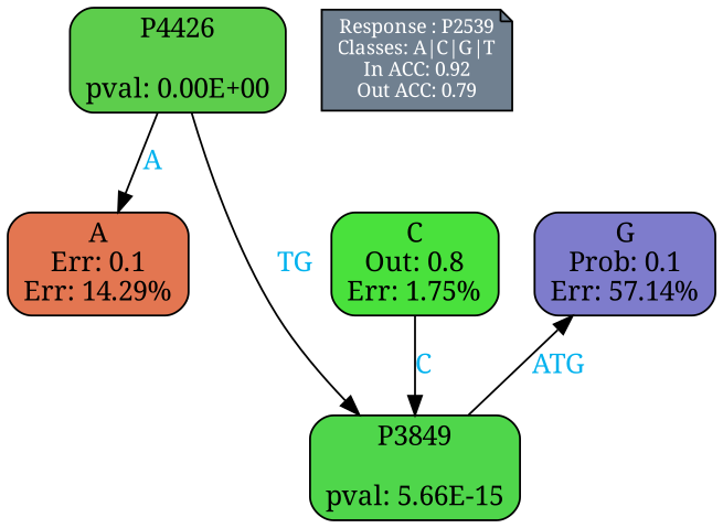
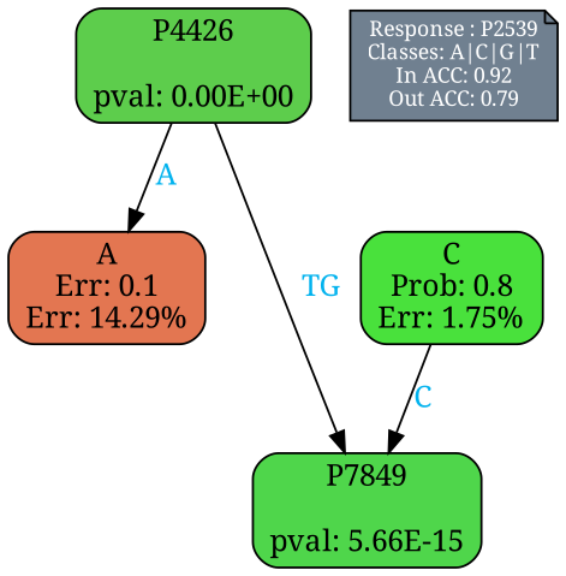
  digraph {
    fontname="Noto Serif"
    ranksep=equally
    splines=polylines
    node [color=black fontname="Noto Serif" shape=box style="filled, rounded"]
    edge [fontcolor=deepskyblue2 fontname="Noto Serif"]
    n1 [fillcolor="#e37651" label="A\nErr: 0.1\nErr: 14.29%"]
-   n2 [fillcolor="#7e7ccc" label="G\nProb: 0.1\nErr: 57.14%"]
-   n3 [fillcolor="#49e13c" label="C\nOut: 0.8\nErr: 1.75%"]
+   n3 [fillcolor="#49e13c" label="C\nProb: 0.8\nErr: 1.75%"]
    n4 [align=left fillcolor=slategray fontcolor=white fontsize=10 label="Response : P2539\nClasses: A|C|G|T\nIn ACC: 0.92\nOut ACC: 0.79\n" shape=note style=filled]
    n5 [fillcolor="#5dcd4c" label="P4426\n\npval: 0.00E+00"]
-   n6 [fillcolor="#4fd64b" label="P3849\n\npval: 5.66E-15"]
+   n6 [fillcolor="#4fd64b" label="P7849\n\npval: 5.66E-15"]
    subgraph sub_1 {
      rank=same
      n1
-     n2
      n3
    }
    subgraph sub_2 {
      rank=same
      n4
      n5
    }
    n3 -> n6 [label=C]
    n5 -> n1 [label=A]
    n5 -> n6 [label=TG]
-   n6 -> n2 [label=ATG]
  }
